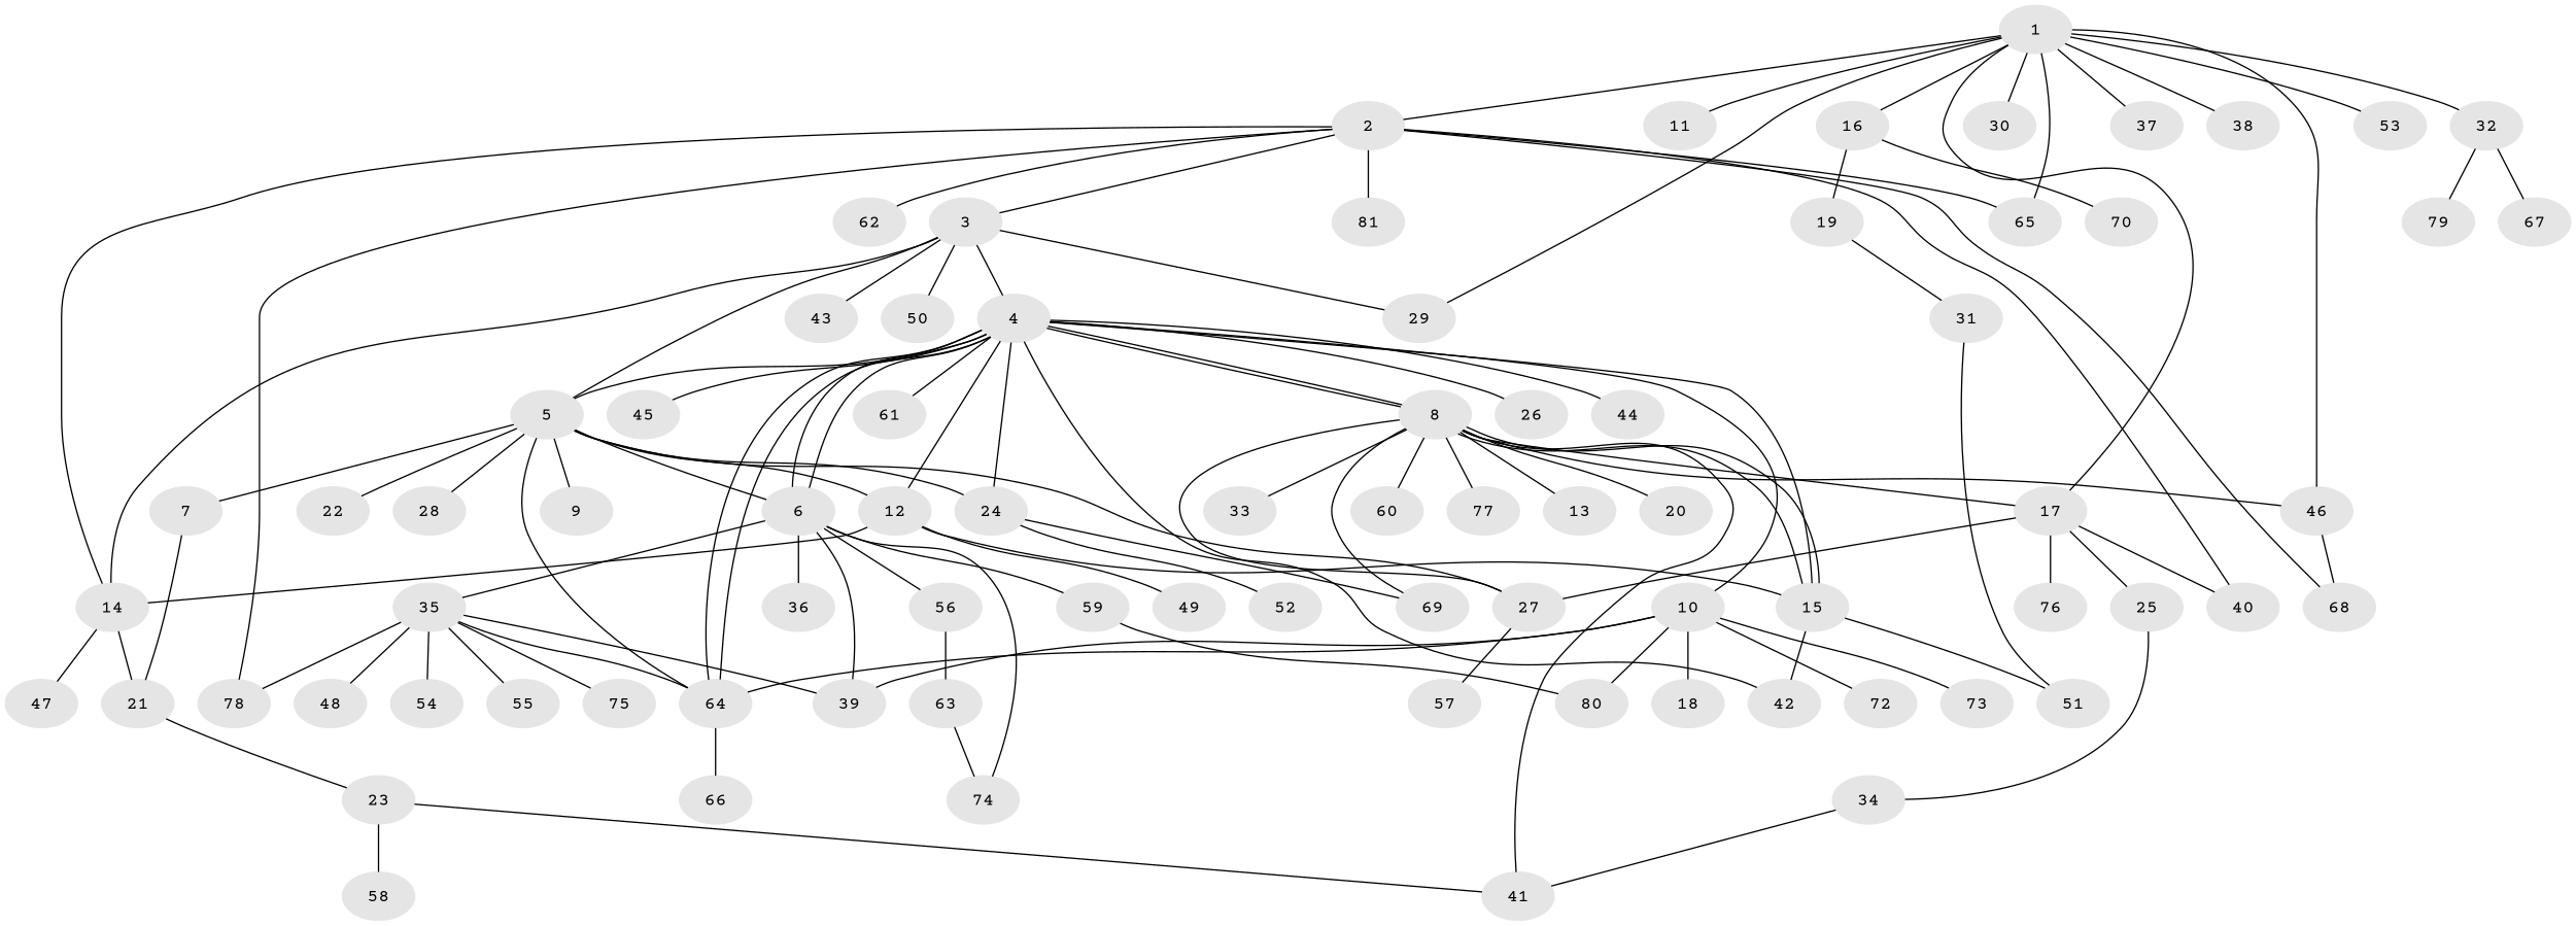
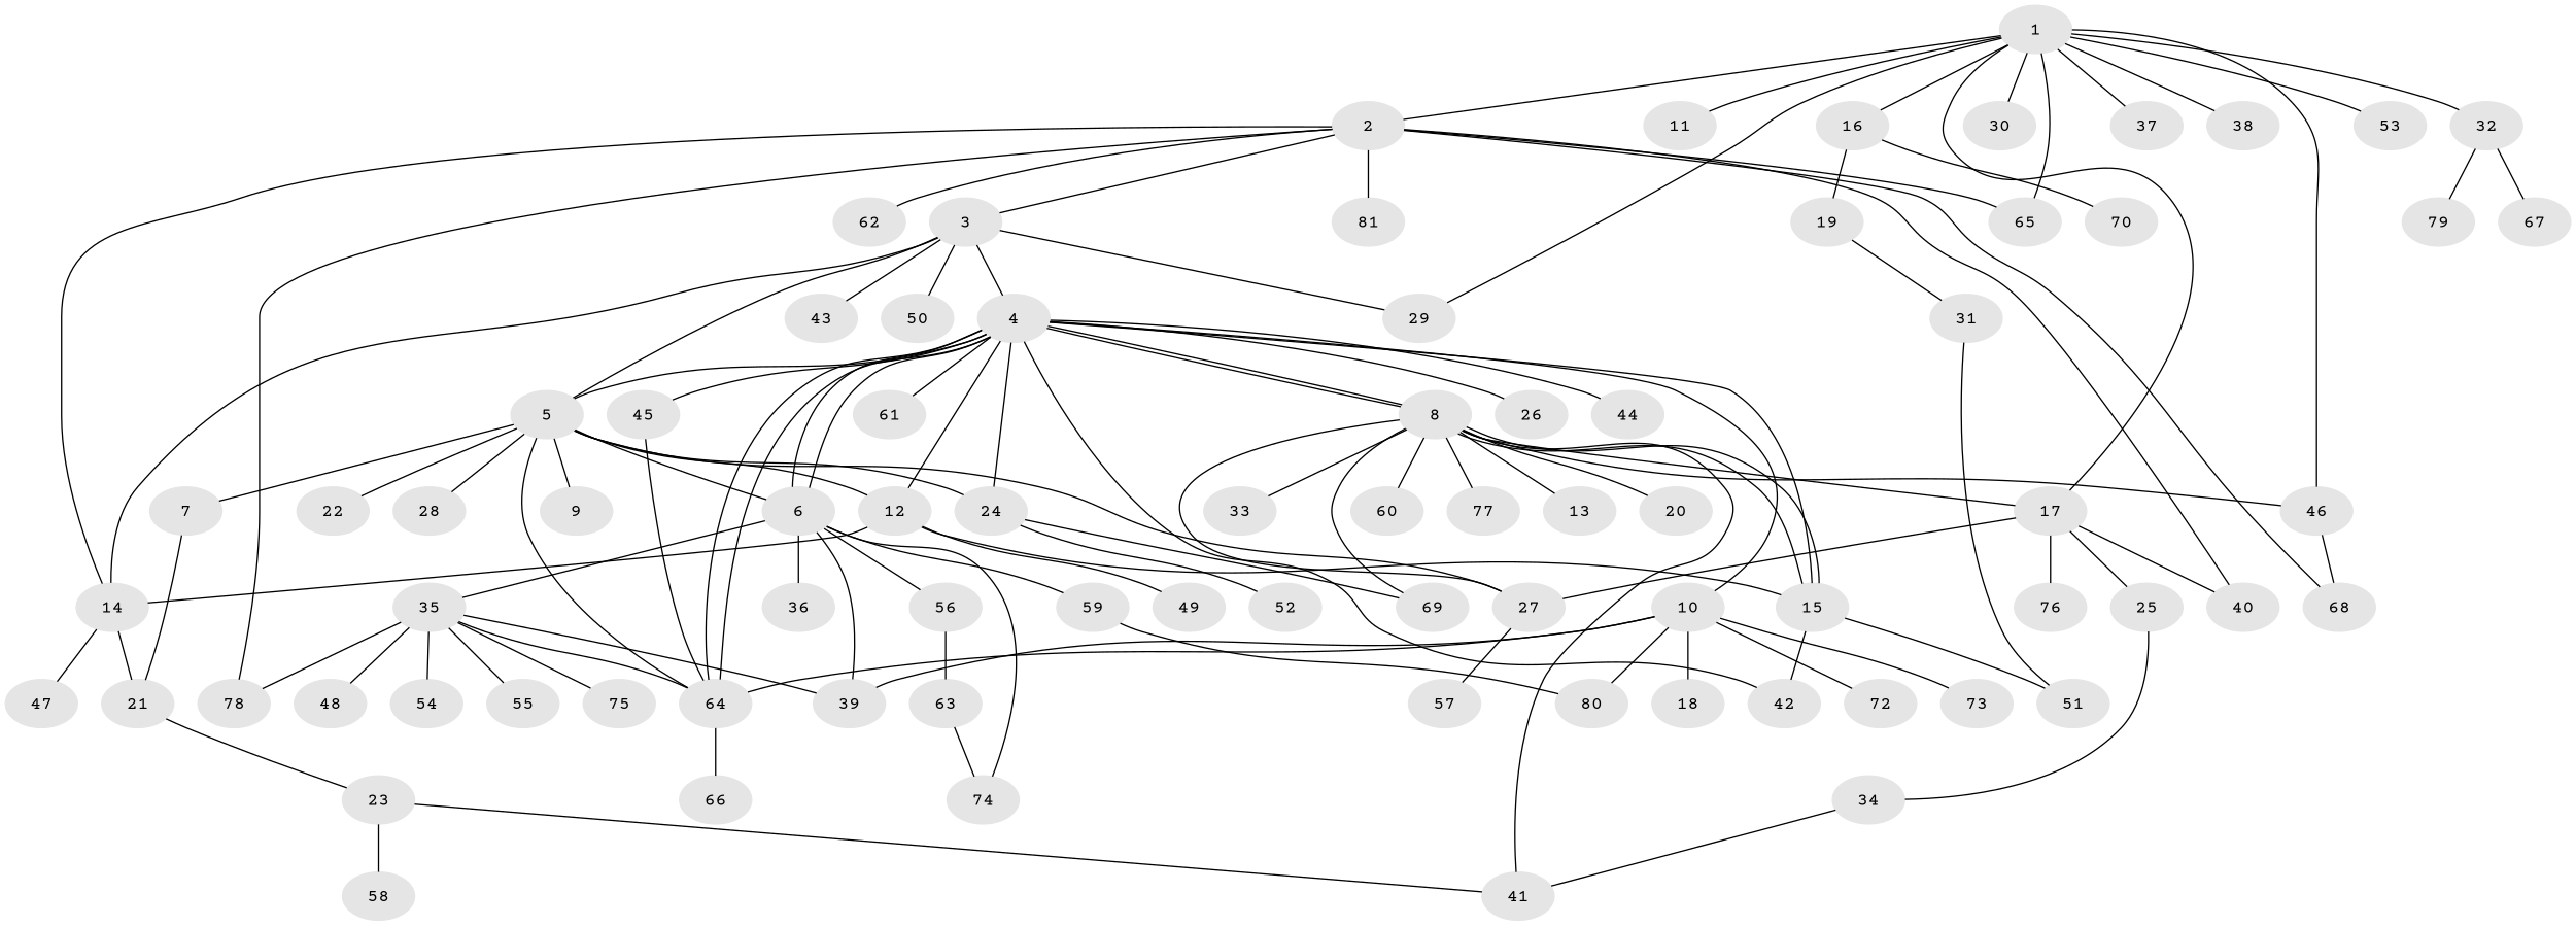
  graph {
    fontname="Courier Prime"
    node [color=gray90 fontname="Courier Prime" style=filled]
    edge [fontname="Courier Prime"]
    1
    2
    11
    16
    17
    29
    30
    32
    37
    38
    46
    53
    65
    3
    14
    40
    62
    68
    78
    81
    19
    70
    27
    25
    76
    67
    79
    4
    5
    43
    50
    21
    47
    6
    8
    10
    12
    15
    24
    26
    44
    45
    61
    64
    42
    7
    9
    22
    28
    35
    36
    39
    56
    59
    74
    13
    20
    33
    41
    60
    69
    77
    18
    72
    73
    80
    49
    51
    52
    63
    66
    57
    48
    54
    55
    75
    23
    31
    34
    58
    1 -- 2
    1 -- 11
    1 -- 16
    1 -- 17
    1 -- 29
    1 -- 30
    1 -- 32
    1 -- 37
    1 -- 38
    1 -- 46
    1 -- 53
    1 -- 65
    2 -- 65
    2 -- 3
    2 -- 14
    2 -- 40
    2 -- 62
    2 -- 68
    2 -- 78
    2 -- 81
    16 -- 19
    16 -- 70
    17 -- 40
    17 -- 27
    17 -- 25
    17 -- 76
    32 -- 67
    32 -- 79
    46 -- 68
    3 -- 29
    3 -- 14
    3 -- 4
    3 -- 5
    3 -- 43
    3 -- 50
    14 -- 21
    14 -- 47
    19 -- 31
    27 -- 57
    25 -- 34
    4 -- 5
    4 -- 6
    4 -- 6
    4 -- 8
    4 -- 8
    4 -- 10
    4 -- 12
    4 -- 15
    4 -- 24
    4 -- 26
    4 -- 44
    4 -- 45
    4 -- 61
    4 -- 64
    4 -- 64
    4 -- 42
    5 -- 27
    5 -- 6
    5 -- 12
    5 -- 24
    5 -- 64
    5 -- 7
    5 -- 9
    5 -- 22
    5 -- 28
    21 -- 23
    6 -- 35
    6 -- 36
    6 -- 39
    6 -- 56
    6 -- 59
    6 -- 74
    8 -- 17
    8 -- 46
    8 -- 27
    8 -- 15
    8 -- 15
    8 -- 13
    8 -- 20
    8 -- 33
    8 -- 41
    8 -- 60
    8 -- 69
    8 -- 77
    10 -- 64
    10 -- 39
    10 -- 18
    10 -- 72
    10 -- 73
    10 -- 80
    12 -- 14
    12 -- 15
    12 -- 49
    15 -- 42
    15 -- 51
    24 -- 69
    24 -- 52
+   45 -- 64
    64 -- 66
    7 -- 21
    35 -- 78
    35 -- 64
    35 -- 39
    35 -- 48
    35 -- 54
    35 -- 55
    35 -- 75
    56 -- 63
    59 -- 80
    63 -- 74
    23 -- 41
    23 -- 58
    31 -- 51
    34 -- 41
  }
